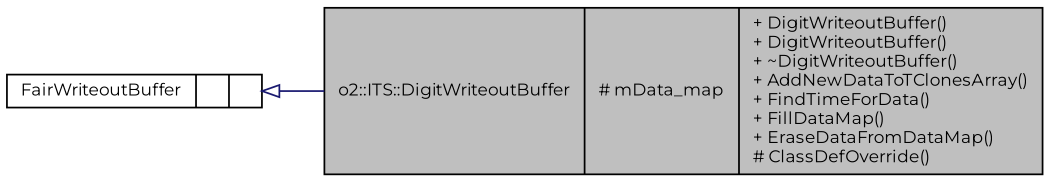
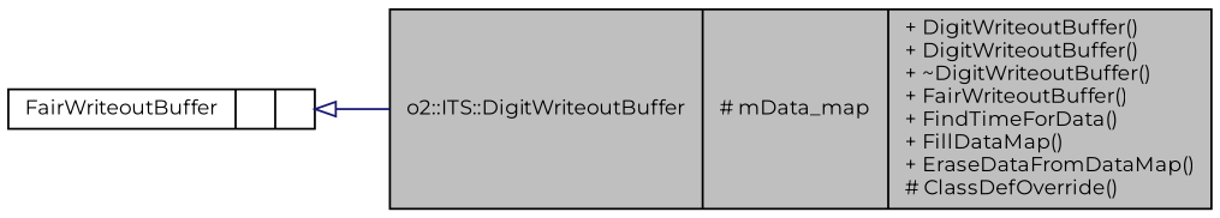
  digraph {
    rankdir=LR
    fontname=Montserrat
    node [color=black fontname=Montserrat fontsize=10 shape=record]
-   n1 [fillcolor=grey75 fontcolor=black height=0.2 label="{o2::ITS::DigitWriteoutBuffer\n|# mData_map\l|+ DigitWriteoutBuffer()\l+ DigitWriteoutBuffer()\l+ ~DigitWriteoutBuffer()\l+ AddNewDataToTClonesArray()\l+ FindTimeForData()\l+ FillDataMap()\l+ EraseDataFromDataMap()\l# ClassDefOverride()\l}" style=filled width=0.4]
+   n1 [fillcolor=grey75 fontcolor=black height=0.2 label="{o2::ITS::DigitWriteoutBuffer\n|# mData_map\l|+ DigitWriteoutBuffer()\l+ DigitWriteoutBuffer()\l+ ~DigitWriteoutBuffer()\l+ FairWriteoutBuffer()\l+ FindTimeForData()\l+ FillDataMap()\l+ EraseDataFromDataMap()\l# ClassDefOverride()\l}" style=filled width=0.4]
    n2 [height=0.2 label="{FairWriteoutBuffer\n||}" width=0.4]
    n2 -> n1 [arrowtail=onormal color=midnightblue dir=back fontname=Montserrat fontsize=10 labelfontname=Helvetica labelfontsize=10 style=solid]
  }
